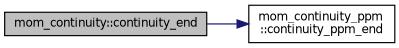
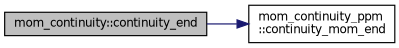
  digraph {
    rankdir=LR
    node [color=black fontname=Helvetica fontsize=10 shape=record style=filled]
    n1 [fillcolor=grey75 fontcolor=black height=0.2 label="mom_continuity::continuity_end" width=0.4]
-   n2 [fillcolor=white height=0.2 label="mom_continuity_ppm\l::continuity_ppm_end" width=0.4]
+   n2 [fillcolor=white height=0.2 label="mom_continuity_ppm\l::continuity_mom_end" width=0.4]
    n1 -> n2 [color=midnightblue fontname=Helvetica fontsize=10 labelfontname=Helvetica labelfontsize=10 style=solid]
  }
